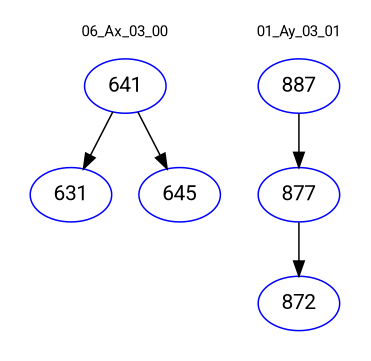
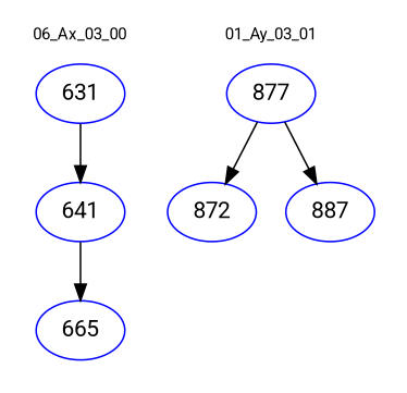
  digraph {
    fontname=Roboto
    node [color=blue fontname=Roboto]
    edge [color=black fontname=Roboto]
    n1 [label=641]
    n2 [label=631]
-   n3 [label=645]
+   n3 [label=665]
    n4 [label=877]
    n5 [label=872]
    n6 [label=887]
    subgraph cluster_1 {
      color=white
      fontsize=10
      label="06_Ax_03_00"
      n1
      n2
      n3
    }
    subgraph cluster_2 {
      color=white
      fontsize=10
      label="01_Ay_03_01"
      n4
      n5
      n6
    }
-   n1 -> n2
+   n2 -> n1
    n1 -> n3
    n4 -> n5
-   n6 -> n4
+   n4 -> n6
  }
